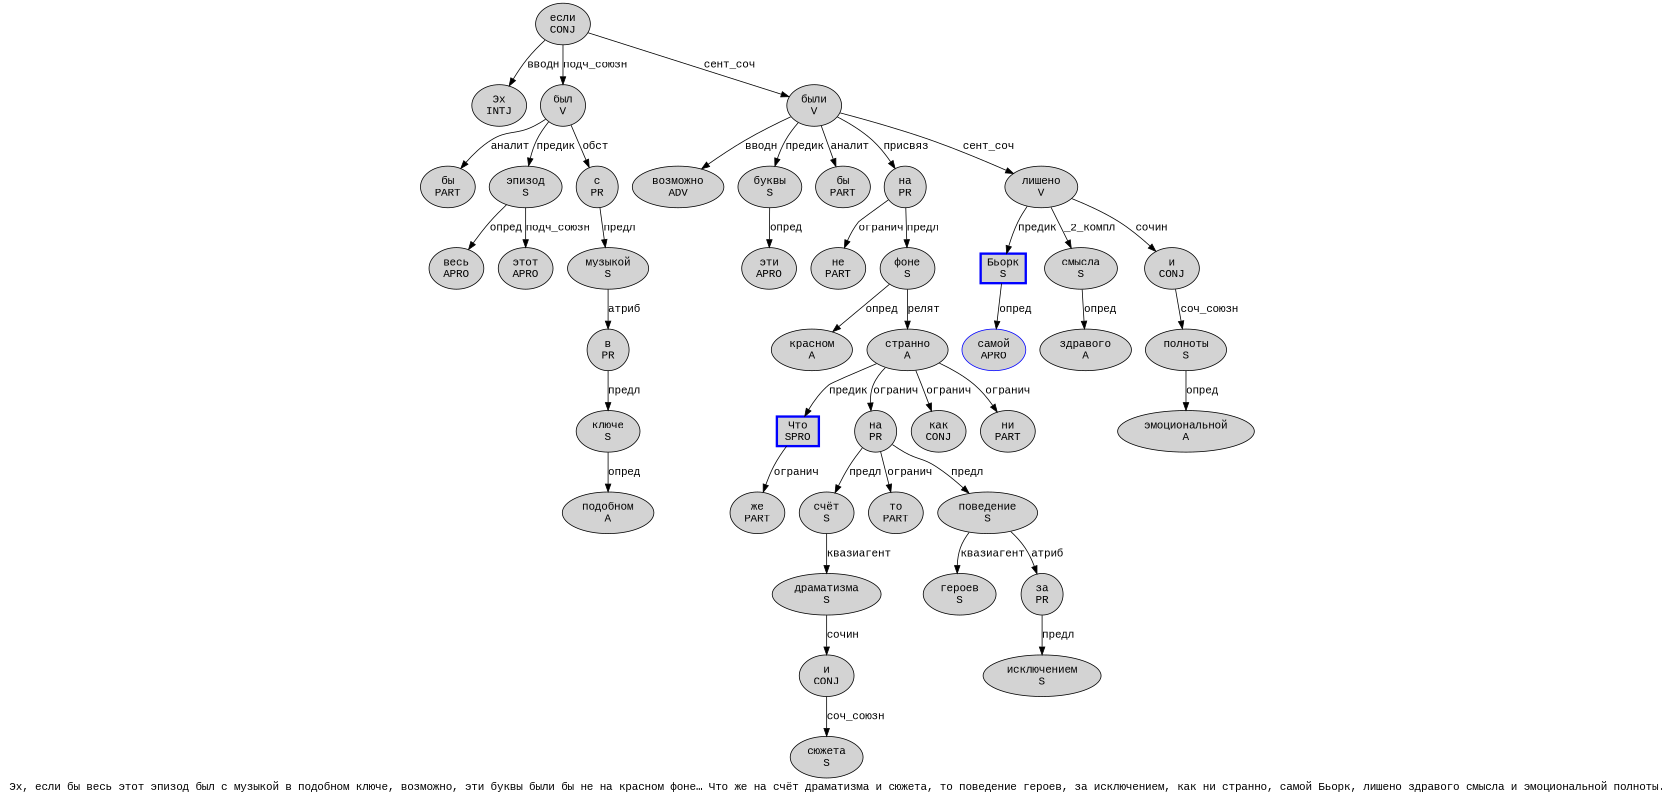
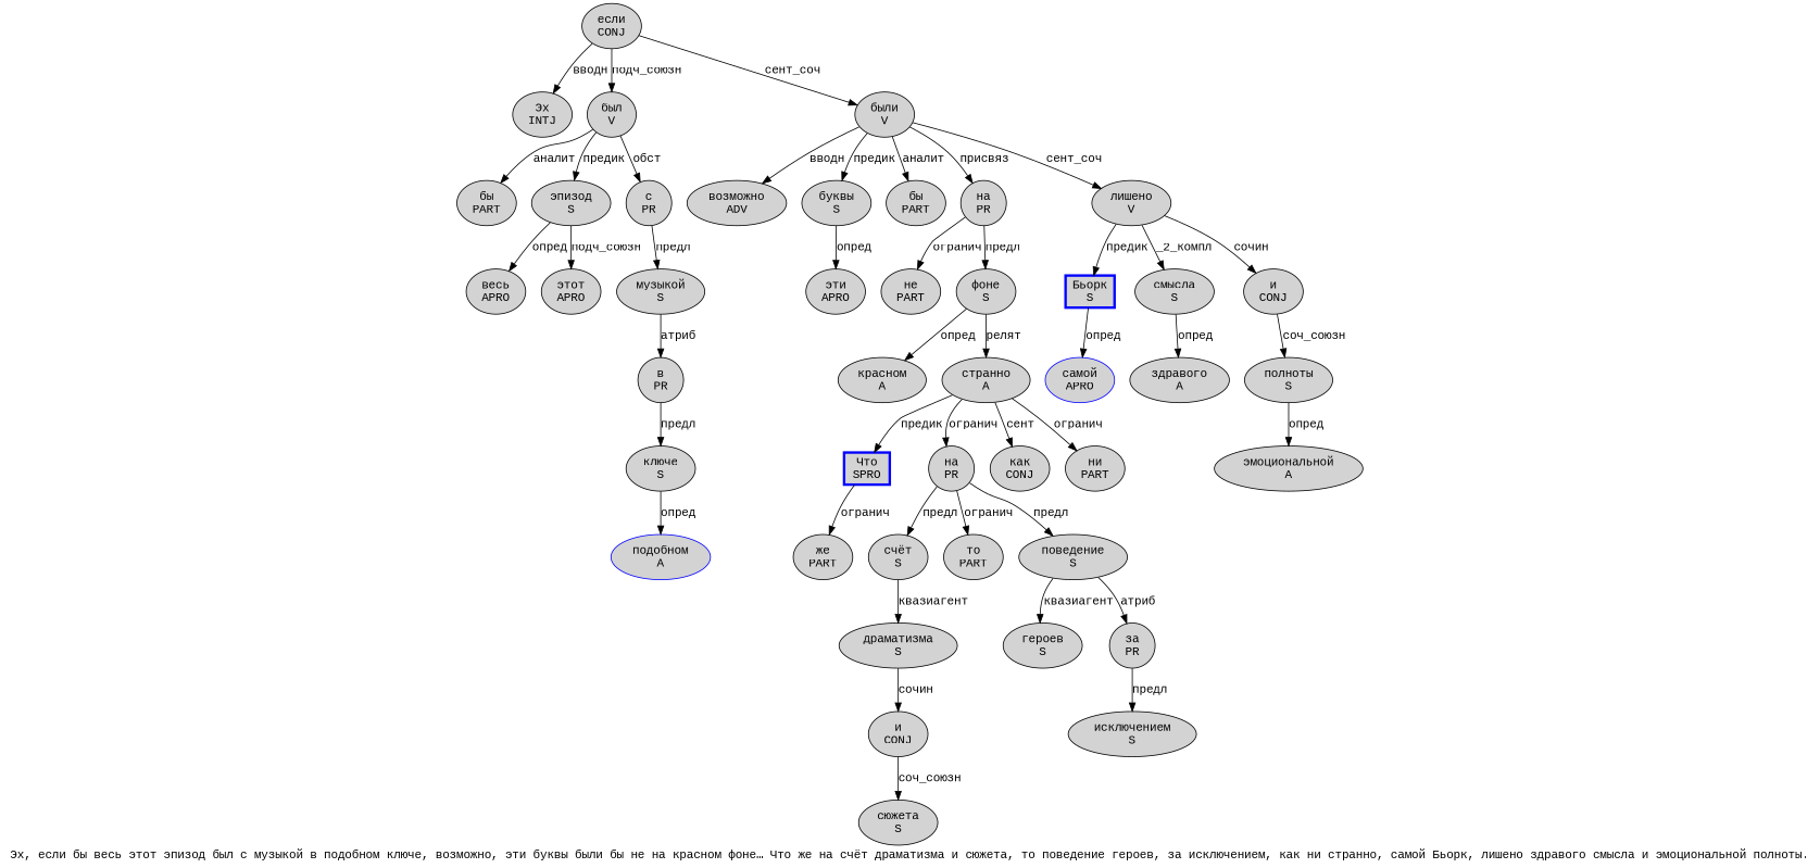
  digraph {
    fontname="Liberation Mono"
    label="Эх, если бы весь этот эпизод был с музыкой в подобном ключе, возможно, эти буквы были бы не на красном фоне… Что же на счёт драматизма и сюжета, то поведение героев, за исключением, как ни странно, самой Бьорк, лишено здравого смысла и эмоциональной полноты."
    node [fillcolor=lightgray fontname="Liberation Mono" penwidth=1 shape=ellipse style=filled]
    edge [fontname="Liberation Mono"]
    n1 [label="Эх\nINTJ"]
    n2 [label="если\nCONJ"]
    n3 [label="был\nV"]
    n4 [label="были\nV"]
    n5 [label="бы\nPART"]
    n6 [label="эпизод\nS"]
    n7 [label="с\nPR"]
    n8 [label="возможно\nADV"]
    n9 [label="буквы\nS"]
    n10 [label="бы\nPART"]
    n11 [label="на\nPR"]
    n12 [label="лишено\nV"]
    n13 [label="весь\nAPRO"]
    n14 [label="этот\nAPRO"]
    n15 [label="музыкой\nS"]
    n16 [label="в\nPR"]
    n17 [label="ключе\nS"]
-   n18 [label="подобном\nA"]
+   n18 [label="подобном\nA" color=blue]
    n19 [label="эти\nAPRO"]
    n20 [label="не\nPART"]
    n21 [label="фоне\nS"]
    n22 [color=blue label="Бьорк\nS" penwidth=3 shape=box]
    n23 [label="смысла\nS"]
    n24 [label="и\nCONJ"]
    n25 [label="красном\nA"]
    n26 [label="странно\nA"]
    n27 [color=blue label="Что\nSPRO" penwidth=3 shape=box]
    n28 [label="на\nPR"]
    n29 [label="как\nCONJ"]
    n30 [label="ни\nPART"]
    n31 [label="же\nPART"]
    n32 [label="счёт\nS"]
    n33 [label="то\nPART"]
    n34 [label="поведение\nS"]
    n35 [label="драматизма\nS"]
    n36 [label="героев\nS"]
    n37 [label="за\nPR"]
    n38 [label="и\nCONJ"]
    n39 [label="сюжета\nS"]
    n40 [label="исключением\nS"]
    n41 [color=blue label="самой\nAPRO"]
    n42 [label="здравого\nA"]
    n43 [label="полноты\nS"]
    n44 [label="эмоциональной\nA"]
    n2 -> n1 [label="вводн"]
    n2 -> n3 [label="подч_союзн"]
    n2 -> n4 [label="сент_соч"]
    n3 -> n5 [label="аналит"]
    n3 -> n6 [label="предик"]
    n3 -> n7 [label="обст"]
    n4 -> n8 [label="вводн"]
    n4 -> n9 [label="предик"]
    n4 -> n10 [label="аналит"]
    n4 -> n11 [label="присвяз"]
    n4 -> n12 [label="сент_соч"]
    n6 -> n13 [label="опред"]
    n6 -> n14 [label="подч_союзн"]
    n7 -> n15 [label="предл"]
    n9 -> n19 [label="опред"]
    n11 -> n20 [label="огранич"]
    n11 -> n21 [label="предл"]
    n12 -> n22 [label="предик"]
    n12 -> n23 [label="_2_компл"]
    n12 -> n24 [label="сочин"]
    n15 -> n16 [label="атриб"]
    n16 -> n17 [label="предл"]
    n17 -> n18 [label="опред"]
    n21 -> n25 [label="опред"]
    n21 -> n26 [label="релят"]
    n22 -> n41 [label="опред"]
    n23 -> n42 [label="опред"]
    n24 -> n43 [label="соч_союзн"]
    n26 -> n27 [label="предик"]
    n26 -> n28 [label="огранич"]
-   n26 -> n29 [label="огранич"]
+   n26 -> n29 [label="сент"]
    n26 -> n30 [label="огранич"]
    n27 -> n31 [label="огранич"]
    n28 -> n32 [label="предл"]
    n28 -> n33 [label="огранич"]
    n28 -> n34 [label="предл"]
    n32 -> n35 [label="квазиагент"]
    n34 -> n36 [label="квазиагент"]
    n34 -> n37 [label="атриб"]
    n35 -> n38 [label="сочин"]
    n37 -> n40 [label="предл"]
    n38 -> n39 [label="соч_союзн"]
    n43 -> n44 [label="опред"]
  }
